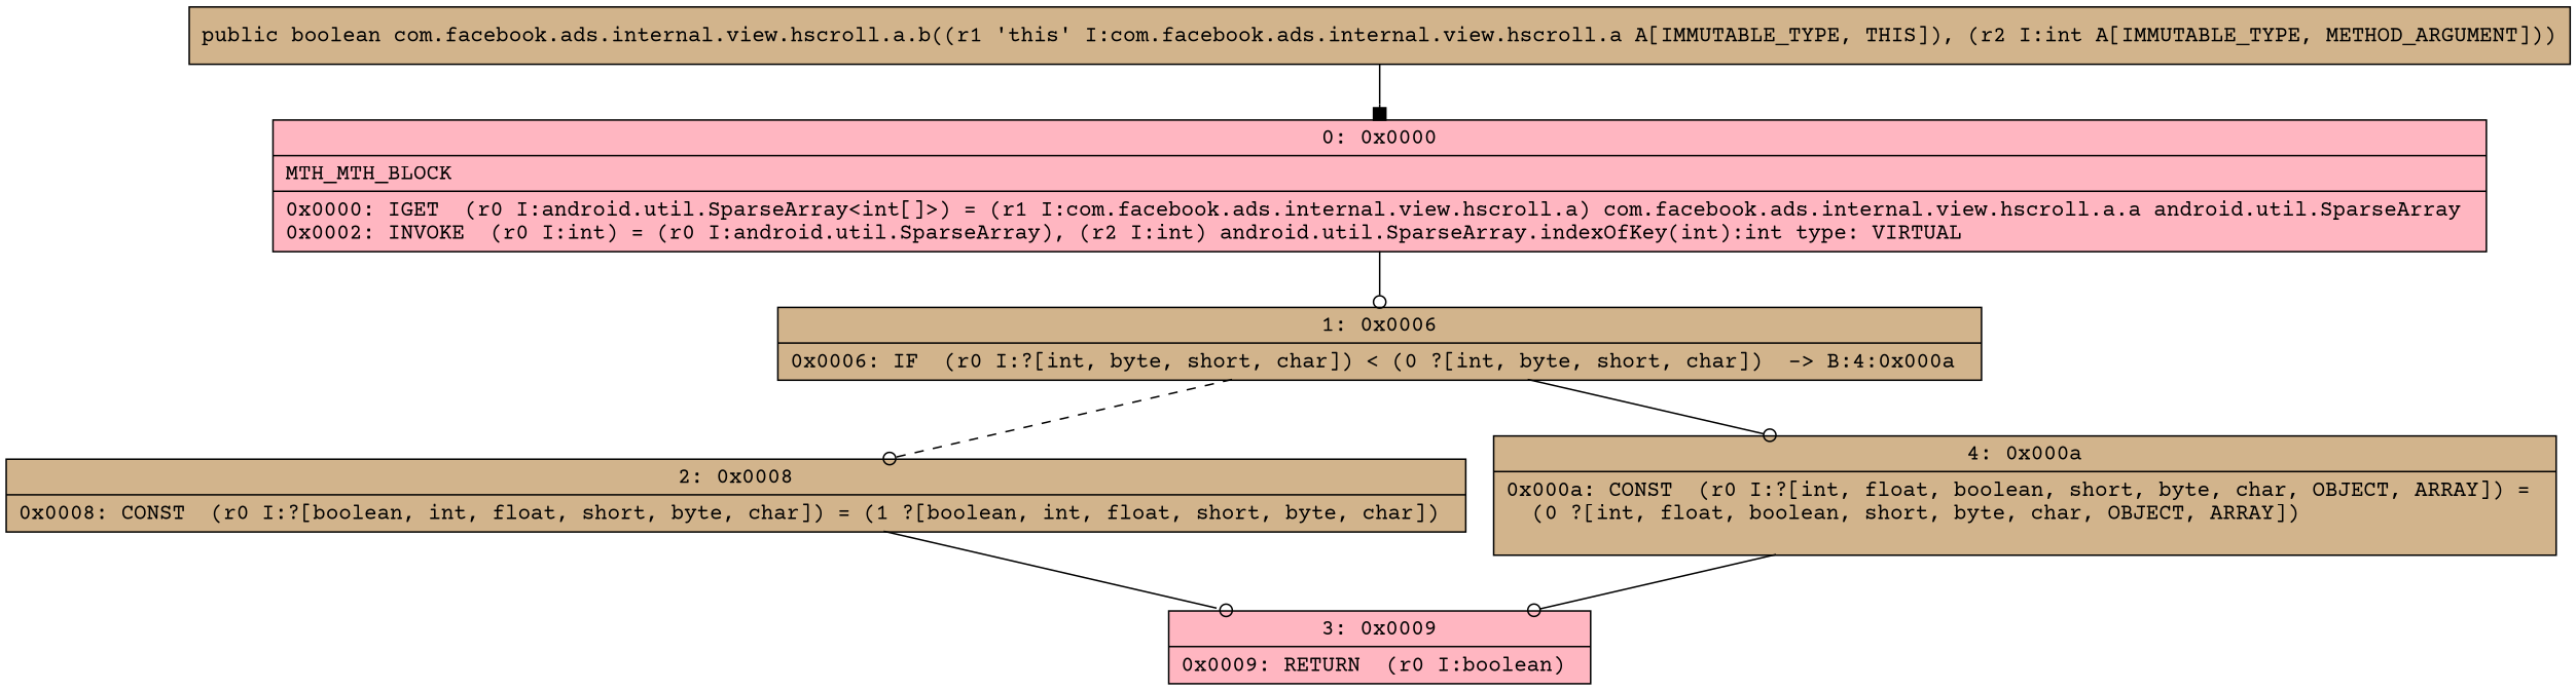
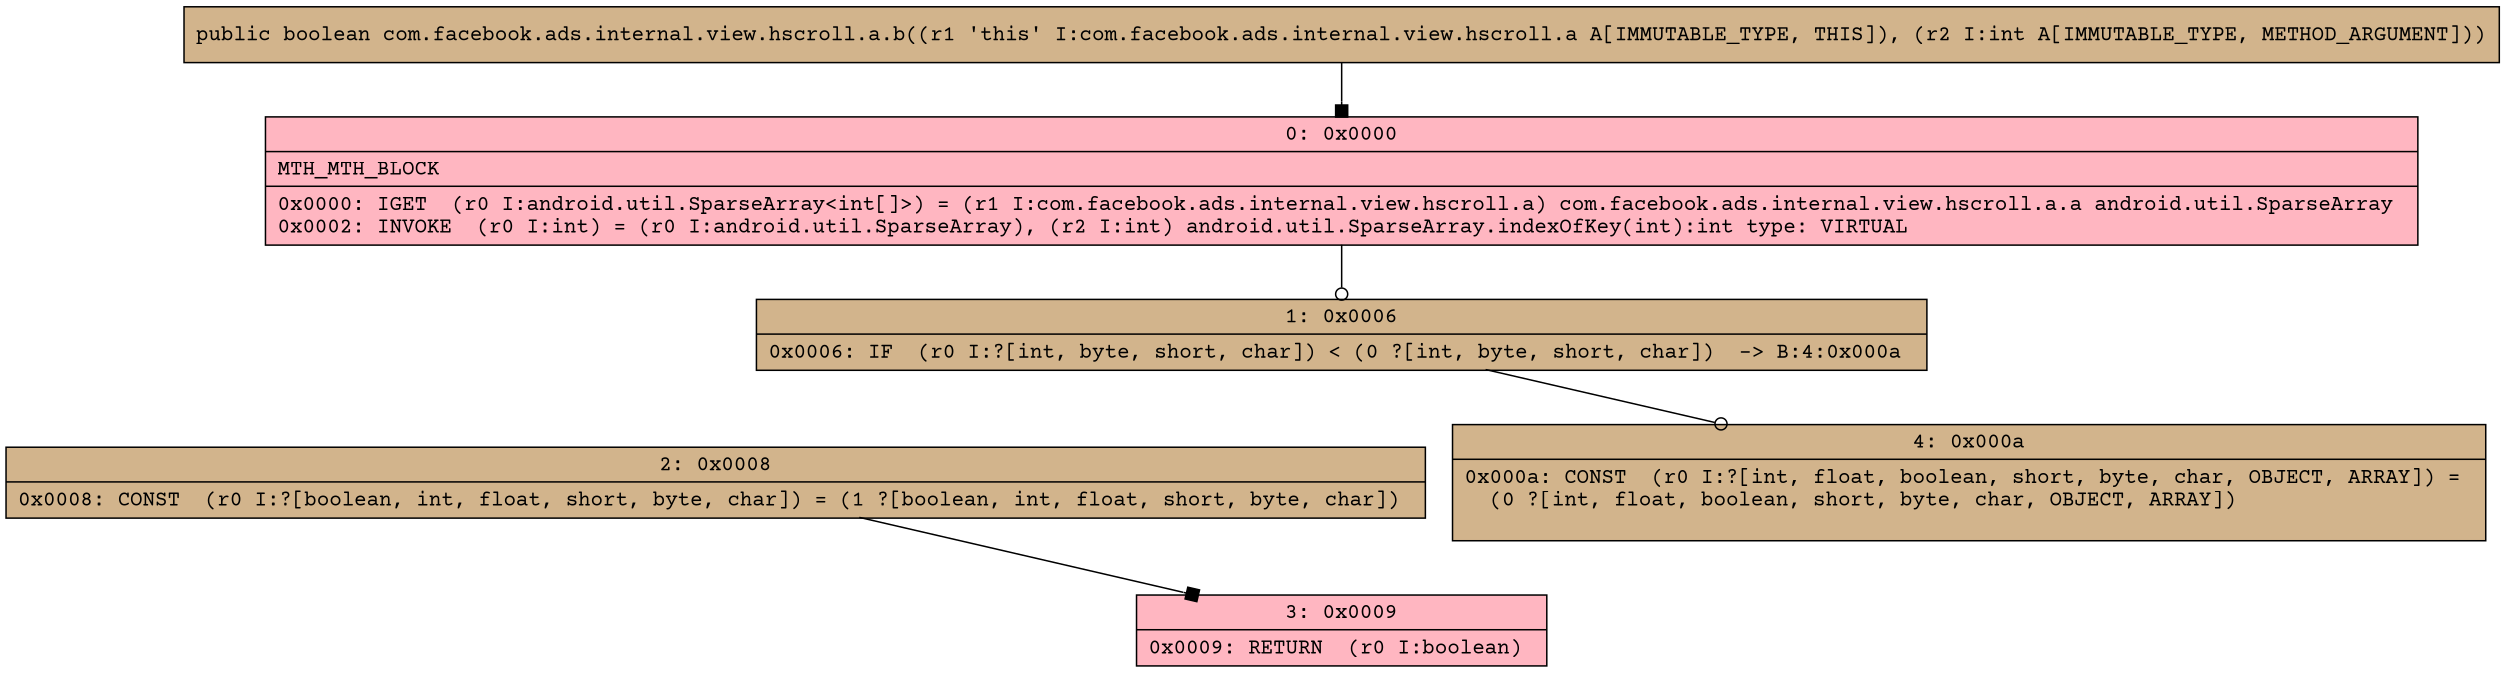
  digraph {
    fontname="Courier Prime"
    node [fillcolor=tan fontname="Courier Prime" shape=record style=filled]
    edge [arrowhead=odot fontname="Courier Prime"]
    n1 [fillcolor=lightpink label="{0\:\ 0x0000|MTH_MTH_BLOCK\l|0x0000: IGET  (r0 I:android.util.SparseArray\<int[]\>) = (r1 I:com.facebook.ads.internal.view.hscroll.a) com.facebook.ads.internal.view.hscroll.a.a android.util.SparseArray \l0x0002: INVOKE  (r0 I:int) = (r0 I:android.util.SparseArray), (r2 I:int) android.util.SparseArray.indexOfKey(int):int type: VIRTUAL \l}"]
    n2 [label="{1\:\ 0x0006|0x0006: IF  (r0 I:?[int, byte, short, char]) \< (0 ?[int, byte, short, char])  \-\> B:4:0x000a \l}"]
    n3 [label="{2\:\ 0x0008|0x0008: CONST  (r0 I:?[boolean, int, float, short, byte, char]) = (1 ?[boolean, int, float, short, byte, char]) \l}"]
    n4 [label="{4\:\ 0x000a|0x000a: CONST  (r0 I:?[int, float, boolean, short, byte, char, OBJECT, ARRAY]) = \l  (0 ?[int, float, boolean, short, byte, char, OBJECT, ARRAY])\l \l}"]
    n5 [fillcolor=lightpink label="{3\:\ 0x0009|0x0009: RETURN  (r0 I:boolean) \l}"]
    n6 [label="{public boolean com.facebook.ads.internal.view.hscroll.a.b((r1 'this' I:com.facebook.ads.internal.view.hscroll.a A[IMMUTABLE_TYPE, THIS]), (r2 I:int A[IMMUTABLE_TYPE, METHOD_ARGUMENT])) }"]
    n1 -> n2
-   n2 -> n3 [style=dashed]
    n2 -> n4
-   n3 -> n5
-   n4 -> n5
+   n3 -> n5 [arrowhead=box]
    n6 -> n1 [arrowhead=box]
  }
